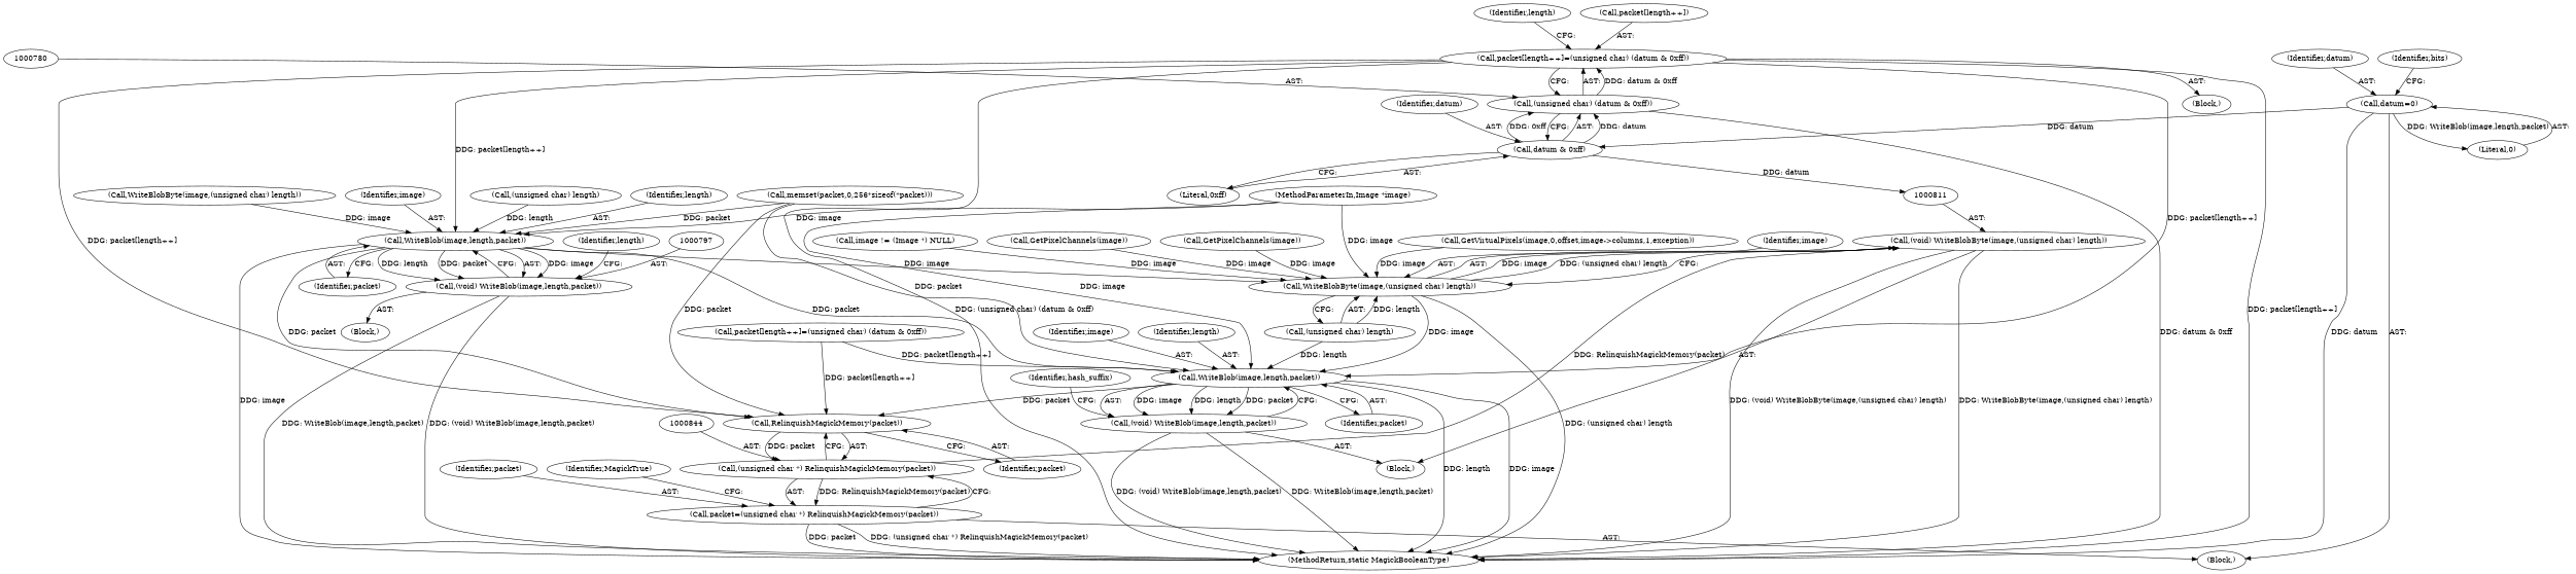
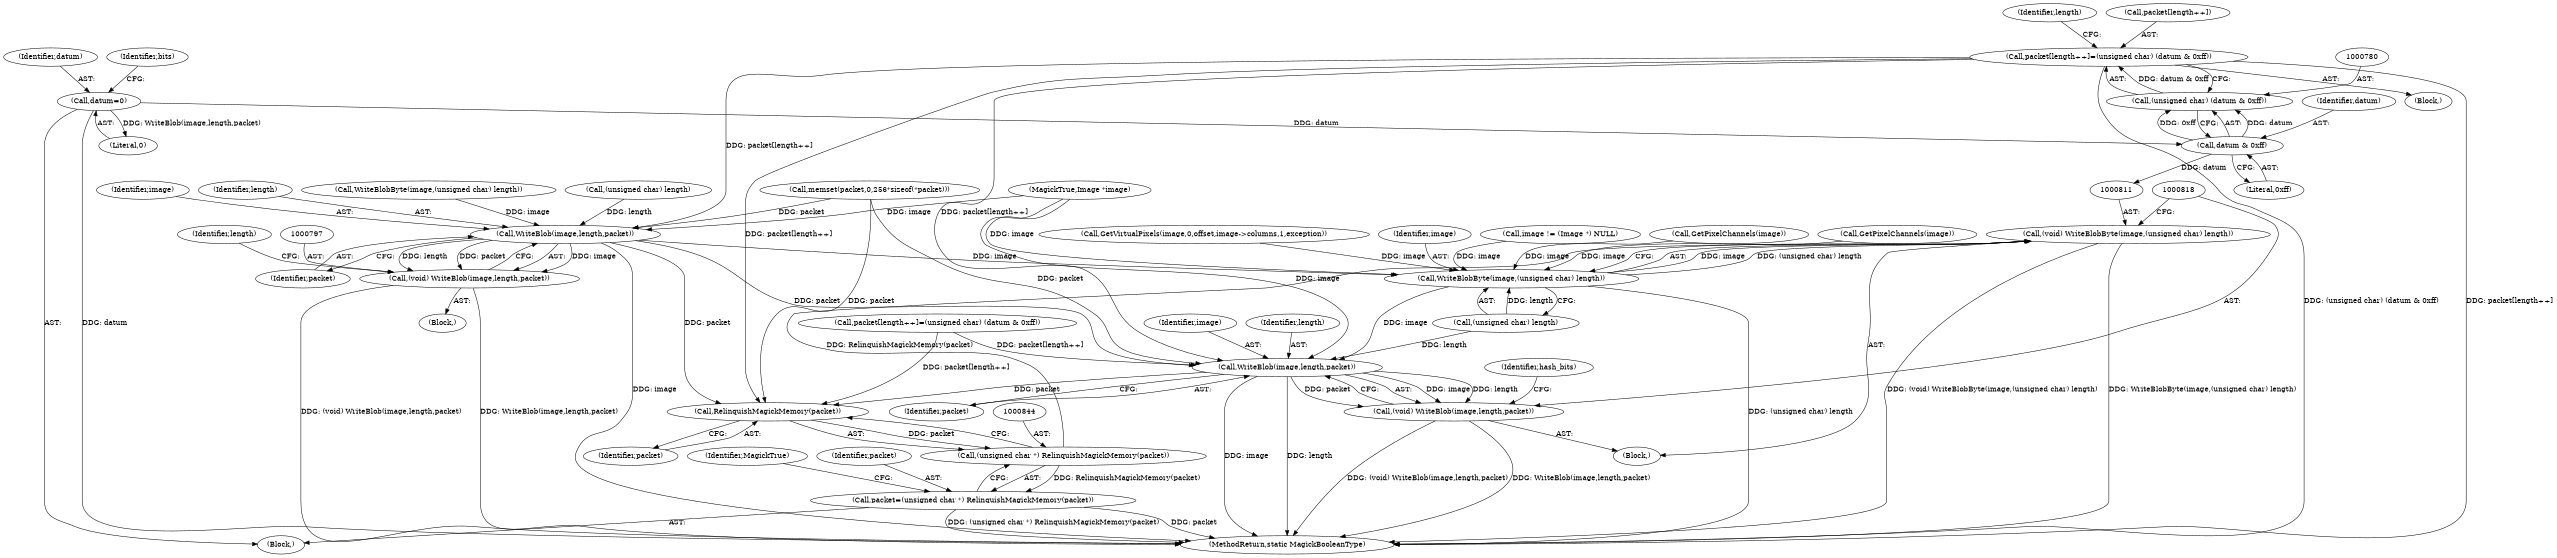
  digraph {
    n1 [label="(Call,packet[length++]=(unsigned char) (datum & 0xff))"]
    n2 [label="(Call,(unsigned char) (datum & 0xff))"]
    n3 [label="(Call,WriteBlob(image,length,packet))"]
    n4 [label="(Call,WriteBlob(image,length,packet))"]
    n5 [label="(Call,RelinquishMagickMemory(packet))"]
    n6 [label="(MethodReturn,static MagickBooleanType)"]
    n7 [label="(Block,)"]
    n8 [label="(Call,datum & 0xff)"]
    n9 [label="(Call,(void) WriteBlob(image,length,packet))"]
    n10 [label="(Call,WriteBlobByte(image,(unsigned char) length))"]
    n11 [label="(Identifier,packet)"]
    n12 [label="(Call,(void) WriteBlob(image,length,packet))"]
    n13 [label="(Identifier,packet)"]
    n14 [label="(Call,(unsigned char *) RelinquishMagickMemory(packet))"]
    n15 [label="(Identifier,packet)"]
    n16 [label="(Literal,0xff)"]
    1000811
    n18 [label="(Call,datum=0)"]
    n19 [label="(Block,)"]
    n20 [label="(Literal,0)"]
    n21 [label="(Block,)"]
    n22 [label="(Call,(void) WriteBlobByte(image,(unsigned char) length))"]
    n23 [label="(Call,(unsigned char) length)"]
    n24 [label="(Block,)"]
    n25 [label="(Call,packet=(unsigned char *) RelinquishMagickMemory(packet))"]
    n26 [label="(Identifier,MagickTrue)"]
    n27 [label="(Call,GetVirtualPixels(image,0,offset,image->columns,1,exception))"]
    n28 [label="(Call,WriteBlobByte(image,(unsigned char) length))"]
    n29 [label="(Identifier,image)"]
    n30 [label="(Call,(unsigned char) length)"]
    n31 [label="(Identifier,length)"]
    n32 [label="(Identifier,datum)"]
    n33 [label="(Identifier,image)"]
    n34 [label="(Identifier,length)"]
    n35 [label="(Identifier,datum)"]
    n36 [label="(Identifier,length)"]
    n37 [label="(Call,image != (Image *) NULL)"]
    n38 [label="(Call,GetPixelChannels(image))"]
    n39 [label="(Call,GetPixelChannels(image))"]
-   n40 [label="(Identifier,hash_suffix)"]
+   n40 [label="(Identifier,hash_bits)"]
    n41 [label="(Identifier,bits)"]
    n42 [label="(Identifier,length)"]
    n43 [label="(Identifier,packet)"]
-   n44 [label="(MethodParameterIn,Image *image)"]
+   n44 [label="(MagickTrue,Image *image)"]
    n45 [label="(Identifier,image)"]
    n46 [label="(Call,memset(packet,0,256*sizeof(*packet)))"]
    n47 [label="(Call,packet[length++])"]
    n48 [label="(Call,packet[length++]=(unsigned char) (datum & 0xff))"]
    1000780
    1000797
+   1000818
    1000844
    n1 -> n2 [label="CFG: "]
    n1 -> n3 [label="DDG: packet[length++]"]
    n1 -> n4 [label="DDG: packet[length++]"]
    n1 -> n5 [label="DDG: packet[length++]"]
    n1 -> n6 [label="DDG: (unsigned char) (datum & 0xff)"]
    n1 -> n6 [label="DDG: packet[length++]"]
    n1 -> n7 [label="AST: "]
    n2 -> n1 [label="AST: "]
    n2 -> n1 [label="DDG: datum & 0xff"]
-   n2 -> n6 [label="DDG: datum & 0xff"]
    n2 -> n8 [label="CFG: "]
    n3 -> n4 [label="DDG: packet"]
    n3 -> n5 [label="DDG: packet"]
    n3 -> n6 [label="DDG: image"]
    n3 -> n9 [label="AST: "]
    n3 -> n9 [label="DDG: image"]
    n3 -> n9 [label="DDG: length"]
    n3 -> n9 [label="DDG: packet"]
    n3 -> n10 [label="DDG: image"]
    n3 -> n11 [label="CFG: "]
    n4 -> n5 [label="DDG: packet"]
    n4 -> n6 [label="DDG: image"]
    n4 -> n6 [label="DDG: length"]
    n4 -> n12 [label="AST: "]
    n4 -> n12 [label="DDG: image"]
    n4 -> n12 [label="DDG: length"]
    n4 -> n12 [label="DDG: packet"]
    n4 -> n13 [label="CFG: "]
    n5 -> n14 [label="AST: "]
    n5 -> n14 [label="DDG: packet"]
    n5 -> n15 [label="CFG: "]
    n8 -> n2 [label="AST: "]
    n8 -> n2 [label="DDG: datum"]
    n8 -> n2 [label="DDG: 0xff"]
    n8 -> n16 [label="CFG: "]
    n8 -> 1000811 [label="DDG: datum"]
    n9 -> n3 [label="CFG: "]
    n9 -> n6 [label="DDG: (void) WriteBlob(image,length,packet)"]
    n9 -> n6 [label="DDG: WriteBlob(image,length,packet)"]
    n9 -> n21 [label="AST: "]
    n10 -> n4 [label="DDG: image"]
    n10 -> n6 [label="DDG: (unsigned char) length"]
    n10 -> n22 [label="AST: "]
    n10 -> n22 [label="DDG: image"]
    n10 -> n22 [label="DDG: (unsigned char) length"]
    n10 -> n23 [label="CFG: "]
    n11 -> n3 [label="AST: "]
    n12 -> n4 [label="CFG: "]
    n12 -> n6 [label="DDG: (void) WriteBlob(image,length,packet)"]
    n12 -> n6 [label="DDG: WriteBlob(image,length,packet)"]
    n12 -> n24 [label="AST: "]
    n13 -> n4 [label="AST: "]
    n14 -> n5 [label="CFG: "]
    n14 -> n22 [label="DDG: RelinquishMagickMemory(packet)"]
    n14 -> n25 [label="AST: "]
    n14 -> n25 [label="DDG: RelinquishMagickMemory(packet)"]
    n15 -> n5 [label="AST: "]
    n16 -> n8 [label="AST: "]
    1000811 -> n22 [label="AST: "]
    n18 -> n6 [label="DDG: datum"]
    n18 -> n8 [label="DDG: datum"]
    n18 -> n19 [label="AST: "]
    n18 -> n20 [label="DDG: WriteBlob(image,length,packet)"]
    n20 -> n18 [label="AST: "]
    n22 -> n6 [label="DDG: (void) WriteBlobByte(image,(unsigned char) length)"]
    n22 -> n6 [label="DDG: WriteBlobByte(image,(unsigned char) length)"]
    n22 -> n10 [label="CFG: "]
    n22 -> n24 [label="AST: "]
    n23 -> n4 [label="DDG: length"]
    n23 -> n10 [label="AST: "]
    n23 -> n10 [label="DDG: length"]
    n25 -> n6 [label="DDG: (unsigned char *) RelinquishMagickMemory(packet)"]
    n25 -> n6 [label="DDG: packet"]
    n25 -> n14 [label="CFG: "]
    n25 -> n19 [label="AST: "]
    n26 -> n25 [label="CFG: "]
    n27 -> n10 [label="DDG: image"]
    n28 -> n3 [label="DDG: image"]
    n29 -> n4 [label="AST: "]
    n30 -> n3 [label="DDG: length"]
    n31 -> n3 [label="AST: "]
    n32 -> n8 [label="AST: "]
    n33 -> n10 [label="AST: "]
    n34 -> n1 [label="CFG: "]
    n35 -> n18 [label="AST: "]
    n36 -> n9 [label="CFG: "]
    n37 -> n10 [label="DDG: image"]
    n38 -> n10 [label="DDG: image"]
    n39 -> n10 [label="DDG: image"]
    n40 -> n12 [label="CFG: "]
    n41 -> n18 [label="CFG: "]
    n42 -> n4 [label="AST: "]
    n43 -> n25 [label="AST: "]
    n44 -> n3 [label="DDG: image"]
    n44 -> n4 [label="DDG: image"]
    n44 -> n10 [label="DDG: image"]
    n45 -> n3 [label="AST: "]
    n46 -> n3 [label="DDG: packet"]
    n46 -> n4 [label="DDG: packet"]
    n46 -> n5 [label="DDG: packet"]
    n47 -> n1 [label="AST: "]
    n48 -> n4 [label="DDG: packet[length++]"]
    n48 -> n5 [label="DDG: packet[length++]"]
    1000780 -> n2 [label="AST: "]
    1000797 -> n9 [label="AST: "]
+   1000818 -> n12 [label="AST: "]
+   1000818 -> n22 [label="CFG: "]
    1000844 -> n14 [label="AST: "]
  }
